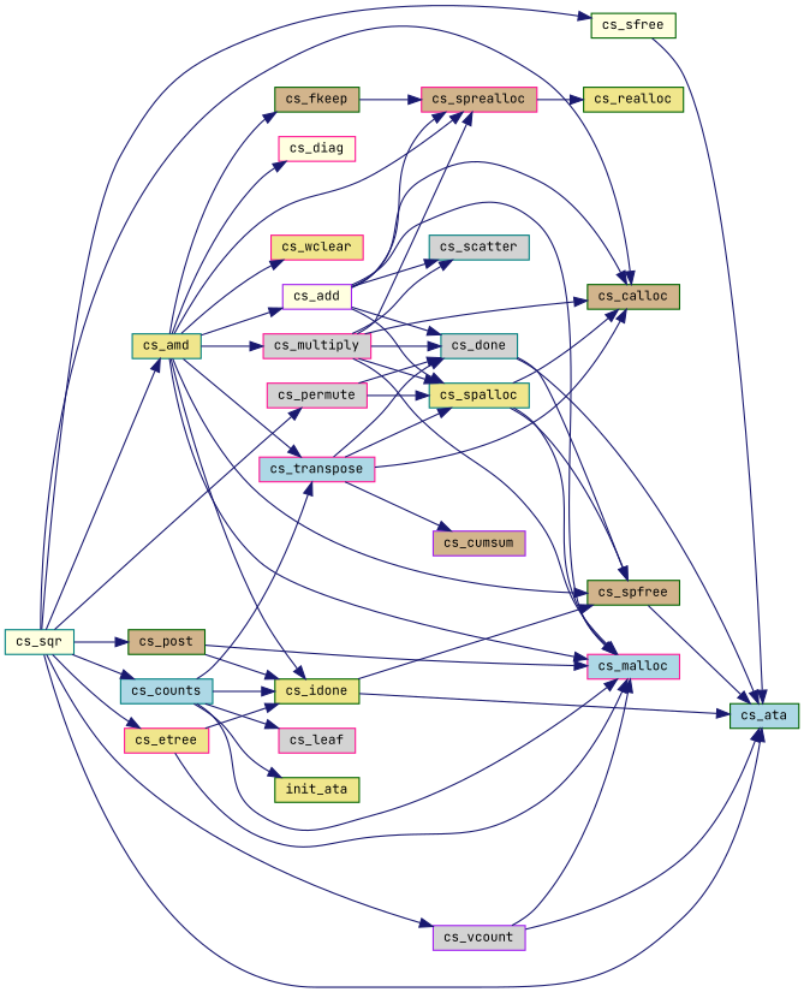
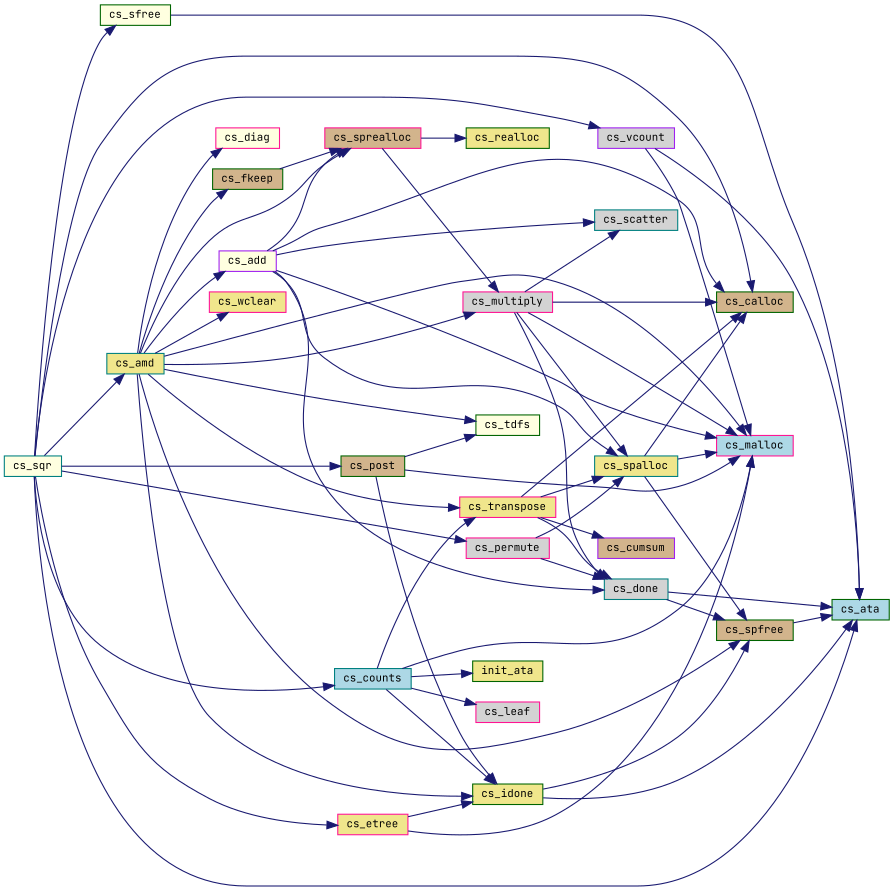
  digraph {
    fontname="JetBrains Mono"
    rankdir=LR
    node [color=darkgreen fillcolor=khaki fontname="JetBrains Mono" fontsize=10 shape=record style=filled]
    edge [color=midnightblue fontname="JetBrains Mono" fontsize=10 labelfontname=FreeSans labelfontsize=10 style=solid]
    n1 [color=teal fillcolor=lightyellow fontcolor=black height=0.2 label=cs_sqr width=0.4]
    n2 [color=teal height=0.2 label=cs_amd width=0.4]
    n3 [fillcolor=tan height=0.2 label=cs_calloc width=0.4]
    n4 [fillcolor=lightblue height=0.2 label=cs_ata width=0.4]
    n5 [color=teal fillcolor=lightblue height=0.2 label=cs_counts width=0.4]
    n6 [color=deeppink height=0.2 label=cs_etree width=0.4]
    n7 [color=deeppink fillcolor=lightgrey height=0.2 label=cs_permute width=0.4]
    n8 [fillcolor=tan height=0.2 label=cs_post width=0.4]
    n9 [fillcolor=lightyellow height=0.2 label=cs_sfree width=0.4]
    n10 [color=purple fillcolor=lightgrey height=0.2 label=cs_vcount width=0.4]
    n11 [fillcolor=tan height=0.2 label=cs_spfree width=0.4]
    n12 [color=purple fillcolor=lightyellow height=0.2 label=cs_add width=0.4]
    n13 [color=deeppink fillcolor=lightblue height=0.2 label=cs_malloc width=0.4]
    n14 [color=deeppink fillcolor=tan height=0.2 label=cs_sprealloc width=0.4]
    n15 [color=deeppink fillcolor=lightyellow height=0.2 label=cs_diag width=0.4]
    n16 [fillcolor=tan height=0.2 label=cs_fkeep width=0.4]
    n17 [height=0.2 label=cs_idone width=0.4]
    n18 [color=deeppink fillcolor=lightgrey height=0.2 label=cs_multiply width=0.4]
-   n20 [color=deeppink fillcolor=lightblue height=0.2 label=cs_transpose width=0.4]
+   n19 [fillcolor=lightyellow height=0.2 label=cs_tdfs width=0.4]
+   n20 [color=deeppink height=0.2 label=cs_transpose width=0.4]
    n21 [color=deeppink height=0.2 label=cs_wclear width=0.4]
    n22 [color=deeppink fillcolor=lightgrey height=0.2 label=cs_leaf width=0.4]
    n23 [height=0.2 label=init_ata width=0.4]
    n24 [color=teal fillcolor=lightgrey height=0.2 label=cs_done width=0.4]
    n25 [color=teal height=0.2 label=cs_spalloc width=0.4]
    n26 [color=teal fillcolor=lightgrey height=0.2 label=cs_scatter width=0.4]
    n27 [height=0.2 label=cs_realloc width=0.4]
    n28 [color=purple fillcolor=tan height=0.2 label=cs_cumsum width=0.4]
    n1 -> n2
    n1 -> n3
    n1 -> n4
    n1 -> n5
    n1 -> n6
    n1 -> n7
    n1 -> n8
    n1 -> n9
    n1 -> n10
    n2 -> n11
    n2 -> n12
    n2 -> n13
    n2 -> n14
    n2 -> n15
    n2 -> n16
    n2 -> n17
    n2 -> n18
+   n2 -> n19
    n2 -> n20
    n2 -> n21
    n5 -> n13
    n5 -> n17
    n5 -> n20
    n5 -> n22
    n5 -> n23
    n6 -> n13
    n6 -> n17
    n7 -> n24
    n7 -> n25
    n8 -> n13
    n8 -> n17
+   n8 -> n19
    n9 -> n4
    n10 -> n4
    n10 -> n13
    n11 -> n4
    n12 -> n3
    n12 -> n13
    n12 -> n14
    n12 -> n24
    n12 -> n25
    n12 -> n26
    n14 -> n27
    n16 -> n14
    n17 -> n4
    n17 -> n11
    n18 -> n3
    n18 -> n13
-   n18 -> n14
+   n14 -> n18
    n18 -> n24
    n18 -> n25
    n18 -> n26
    n20 -> n3
    n20 -> n24
    n20 -> n25
    n20 -> n28
    n24 -> n4
    n24 -> n11
    n25 -> n3
    n25 -> n11
    n25 -> n13
  }
